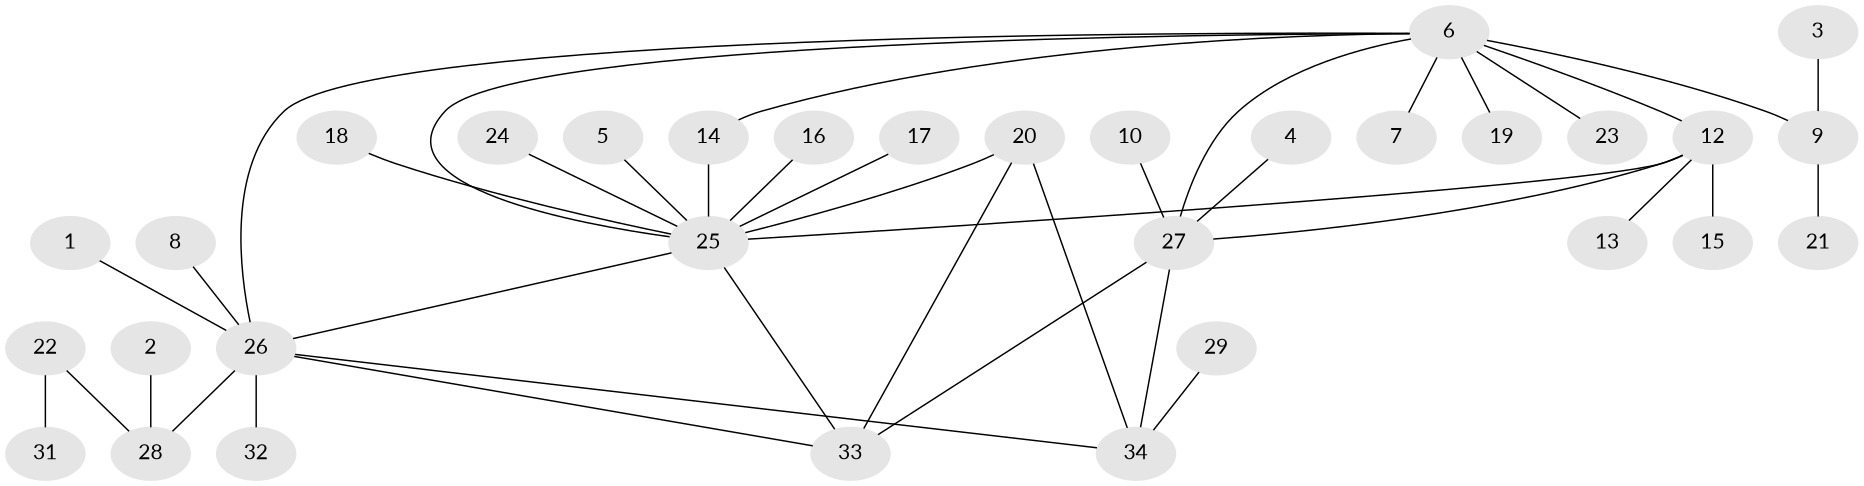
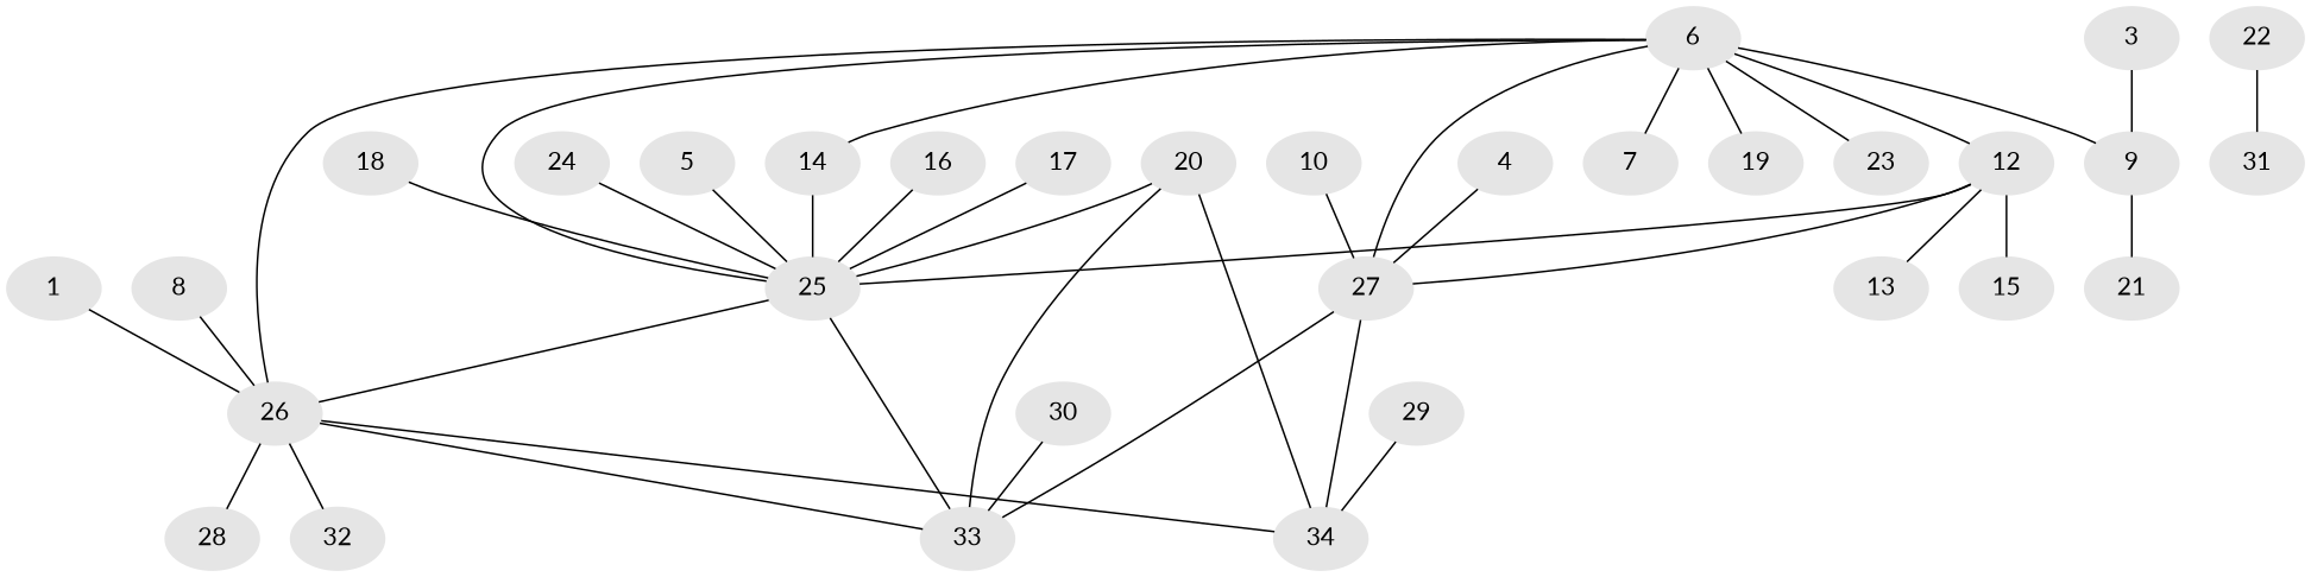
  graph {
    fontname=Lato
    node [color=gray90 fontname=Lato style=filled]
    edge [fontname=Lato weight=1.0]
    1
    26
    28
    33
    34
    32
-   2
    3
    9
    21
    4
    27
    5
    25
    6
    7
    12
    14
    19
    23
    13
    15
    8
    10
    29
    16
    17
    18
    20
    22
    31
    24
+   30
    1 -- 26
    26 -- 28
    26 -- 33
    26 -- 34
    26 -- 32
-   2 -- 28
    3 -- 9
    9 -- 21
    4 -- 27
    27 -- 33
    27 -- 34
    5 -- 25
    25 -- 26
    25 -- 33
    6 -- 26 [weight=2.0]
    6 -- 9 [weight=3.0]
    6 -- 27
    6 -- 25
    6 -- 7
    6 -- 12
    6 -- 14
    6 -- 19
    6 -- 23
    12 -- 27
    12 -- 25
    12 -- 13
    12 -- 15
    14 -- 25
    8 -- 26
    10 -- 27
    29 -- 34 [weight=2.0]
    16 -- 25
    17 -- 25
    18 -- 25
    20 -- 33
    20 -- 34
    20 -- 25
-   22 -- 28
    22 -- 31
    24 -- 25
+   30 -- 33
  }
